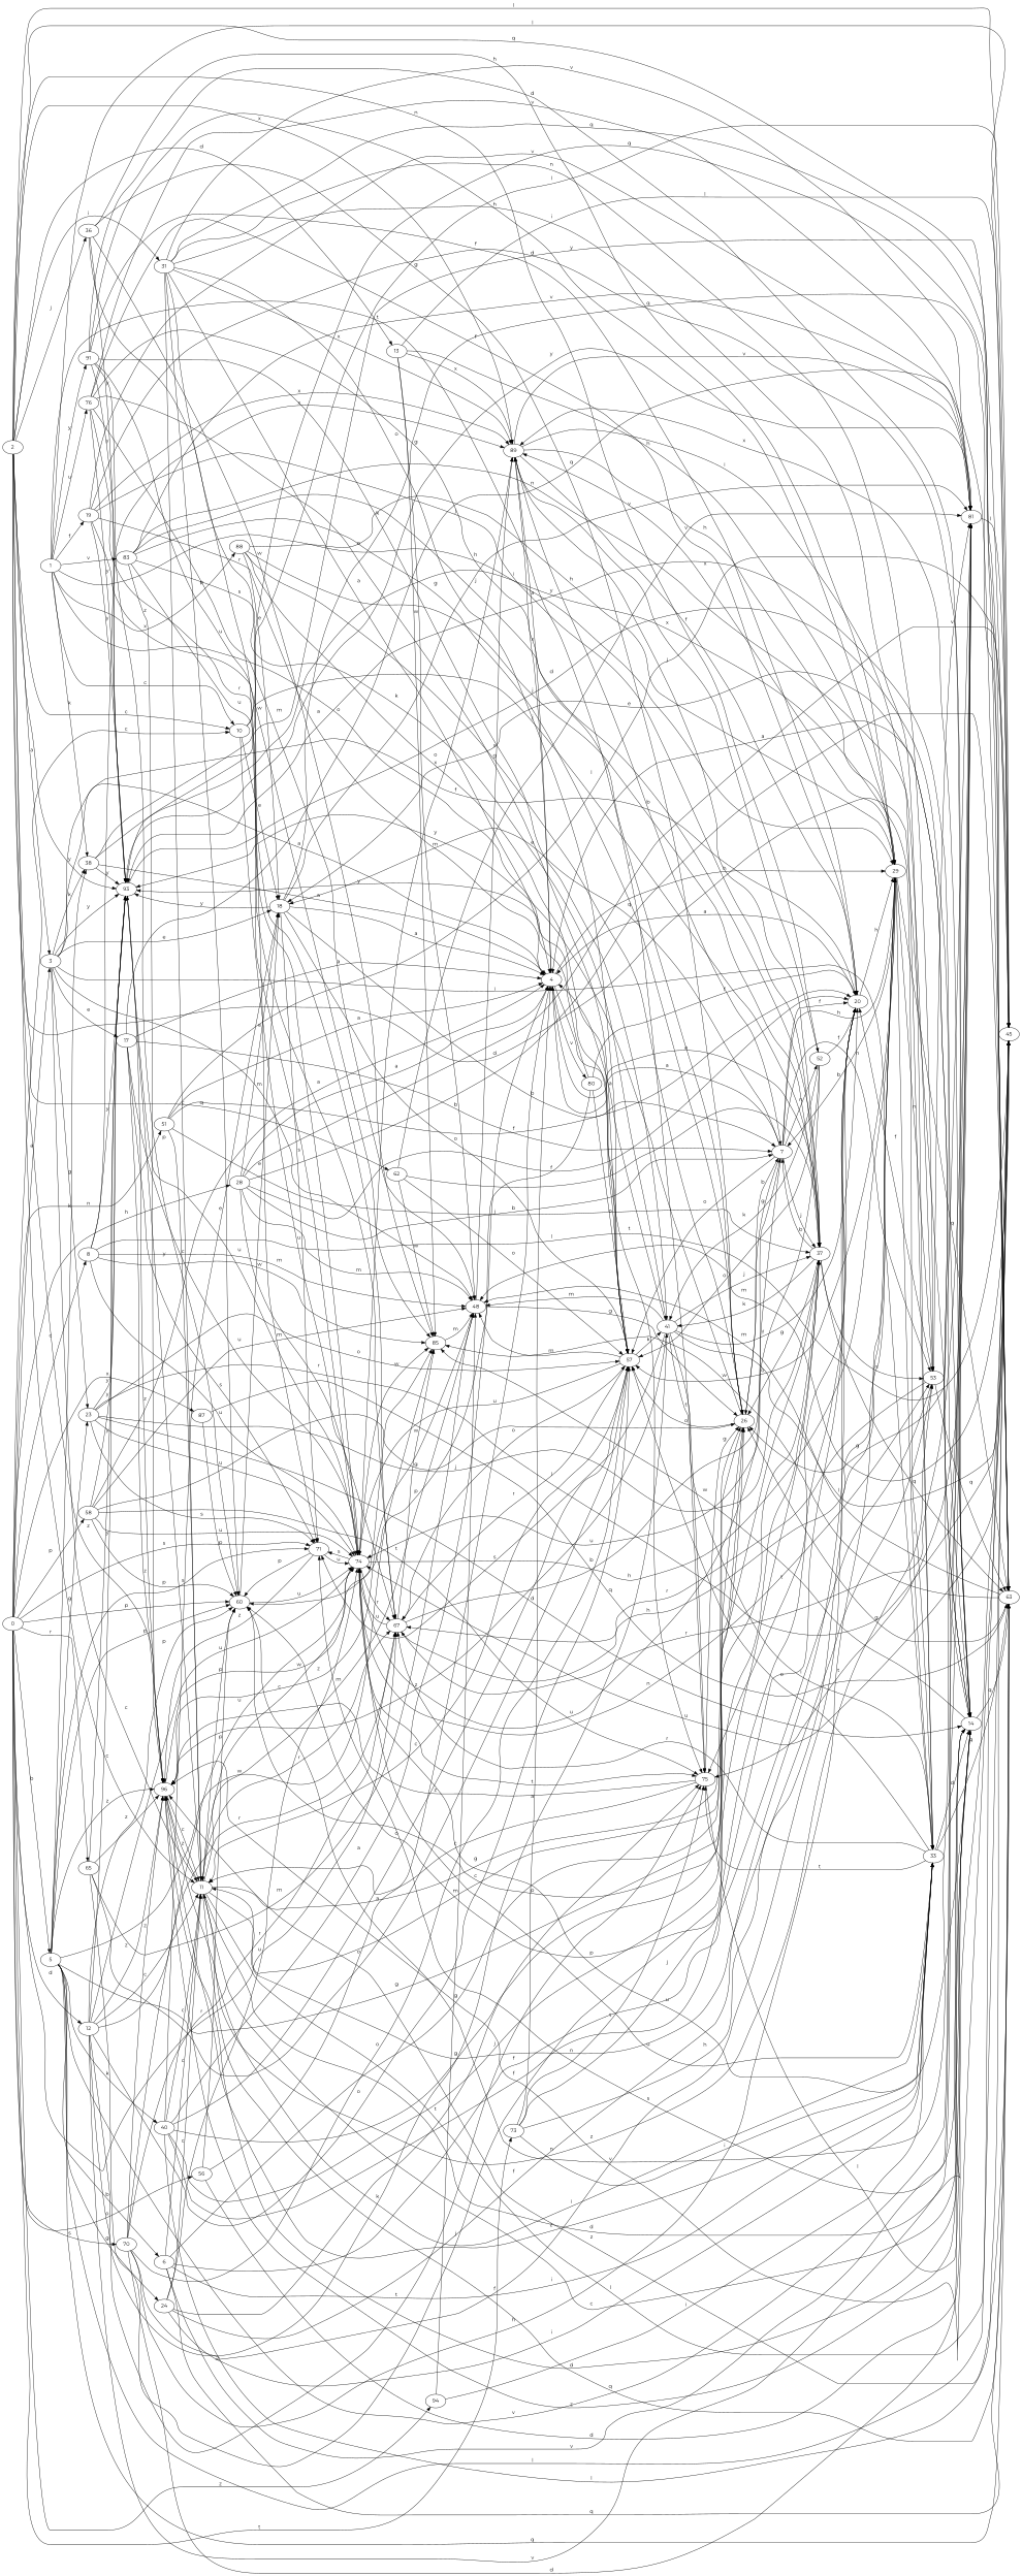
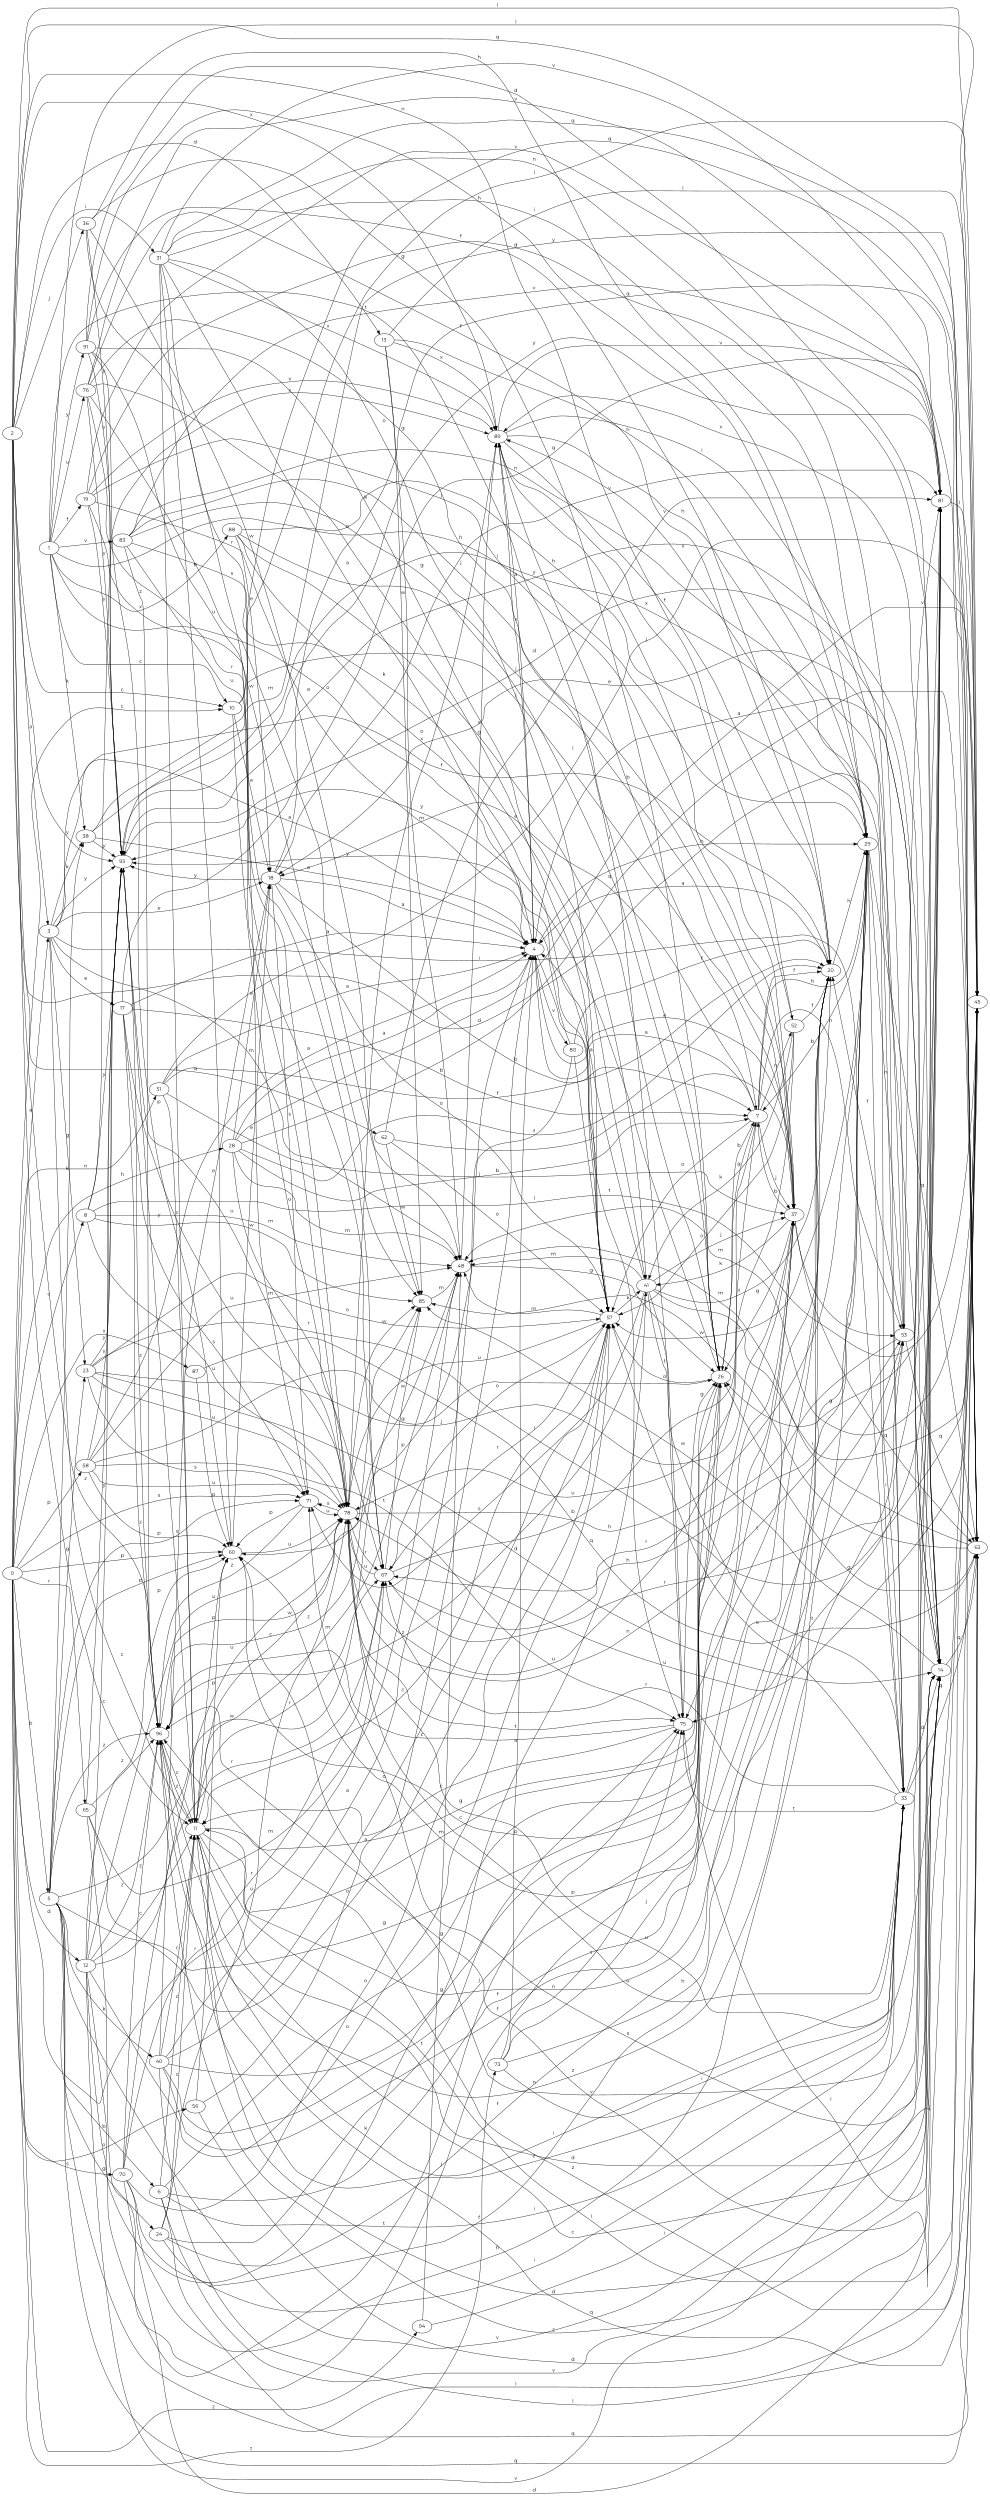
  strict digraph {
    fontname=Montserrat
    rankdir=LR
    node [fontname=Montserrat]
    edge [fontname=Montserrat]
    0
    3
    5
    8
    10
    12
    28
    51
    56
    58
    60
    65
    67
    70
    71
    73
    87
    94
    38
    11
    93
    4
    17
    18
    n25 [label=20]
    23
    33
    48
    45
    63
    96
    6
    24
    26
    40
    81
    85
    89
-   78 [label=74]
+   78
    37
    57
    75
    41
    7
    14
    29
    1
    19
    76
    83
    88
    91
    53
    2
    13
    31
    36
    52
    62
    80
    0 -> 3 [label=a]
    0 -> 5 [label=b]
    0 -> 8 [label=c]
    0 -> 10 [label=c]
    0 -> 12 [label=d]
    0 -> 28 [label=h]
    0 -> 51 [label=n]
    0 -> 56 [label=o]
    0 -> 58 [label=p]
    0 -> 60 [label=p]
    0 -> 65 [label=r]
    0 -> 67 [label=r]
    0 -> 70 [label=s]
    0 -> 71 [label=s]
    0 -> 73 [label=t]
    0 -> 87 [label=x]
    0 -> 94 [label=z]
    3 -> 38 [label=k]
    3 -> 11 [label=c]
    3 -> 93 [label=y]
    3 -> 4 [label=a]
    3 -> 17 [label=e]
    3 -> 18 [label=e]
    3 -> n25 [label=f]
    3 -> 23 [label=g]
    3 -> 33 [label=i]
    3 -> 48 [label=m]
    5 -> 60 [label=p]
    5 -> 71 [label=s]
    5 -> 38 [label=k]
    5 -> 23 [label=g]
    5 -> 45 [label=l]
    5 -> 63 [label=q]
    5 -> 96 [label=z]
    5 -> 6 [label=b]
    5 -> 24 [label=g]
    5 -> 26 [label=g]
    5 -> 40 [label=k]
    5 -> 81 [label=v]
    5 -> 85 [label=w]
    8 -> 93 [label=y]
    8 -> 48 [label=m]
    8 -> 45 [label=l]
    8 -> 85 [label=w]
    8 -> 89 [label=x]
    8 -> 78 [label=u]
    10 -> 18 [label=e]
    10 -> 63 [label=q]
    10 -> 78 [label=u]
    10 -> 37 [label=j]
    12 -> 60 [label=p]
    12 -> 67 [label=r]
    12 -> 11 [label=c]
    12 -> 93 [label=y]
    12 -> 96 [label=z]
    12 -> 81 [label=v]
    12 -> 78 [label=u]
    12 -> 57 [label=o]
    12 -> 75 [label=t]
    12 -> 41 [label=k]
    28 -> 67 [label=r]
    28 -> 4 [label=a]
    28 -> 18 [label=e]
    28 -> n25 [label=f]
    28 -> 48 [label=m]
    28 -> 45 [label=l]
    28 -> 63 [label=q]
    28 -> 7 [label=b]
    51 -> 11 [label=c]
    51 -> 4 [label=a]
    51 -> n25 [label=f]
    51 -> 45 [label=l]
    51 -> 37 [label=j]
    56 -> 60 [label=p]
    56 -> 4 [label=a]
    56 -> 14 [label=d]
    58 -> 60 [label=p]
    58 -> 93 [label=y]
    58 -> 4 [label=a]
    58 -> 48 [label=m]
    58 -> 26 [label=g]
    58 -> 78 [label=u]
    58 -> 75 [label=t]
    60 -> 18 [label=e]
    60 -> 81 [label=v]
    60 -> 78 [label=u]
    65 -> 93 [label=y]
    65 -> 48 [label=m]
    65 -> 96 [label=z]
    65 -> 37 [label=j]
    65 -> 57 [label=o]
    67 -> 85 [label=w]
    67 -> 78 [label=u]
    67 -> 57 [label=o]
    67 -> 7 [label=b]
    67 -> 29 [label=h]
    70 -> 67 [label=r]
    70 -> n25 [label=f]
    70 -> 96 [label=z]
    70 -> 78 [label=u]
    70 -> 57 [label=o]
    70 -> 14 [label=d]
    70 -> 29 [label=h]
    71 -> 60 [label=p]
    71 -> 96 [label=z]
    71 -> 78 [label=u]
    73 -> 4 [label=a]
    73 -> 33 [label=i]
    73 -> 37 [label=j]
    73 -> 75 [label=t]
    73 -> 29 [label=h]
    87 -> 60 [label=p]
    87 -> 63 [label=q]
    94 -> 33 [label=i]
    94 -> 48 [label=m]
    38 -> 93 [label=y]
    38 -> 4 [label=a]
    38 -> 33 [label=i]
    38 -> 45 [label=l]
    11 -> 60 [label=p]
    11 -> 67 [label=r]
    11 -> 93 [label=y]
    11 -> 33 [label=i]
    11 -> 48 [label=m]
    11 -> 45 [label=l]
    11 -> 63 [label=q]
    11 -> 96 [label=z]
    11 -> 26 [label=g]
    11 -> 14 [label=d]
    11 -> 53 [label=n]
    93 -> 96 [label=z]
    93 -> 78 [label=u]
    93 -> 14 [label=d]
    4 -> 89 [label=x]
    4 -> 75 [label=t]
    4 -> 29 [label=h]
    4 -> 80 [label=v]
    17 -> 71 [label=s]
    17 -> 4 [label=a]
    17 -> 63 [label=q]
    17 -> 96 [label=z]
    17 -> 78 [label=u]
    17 -> 7 [label=b]
    18 -> 71 [label=s]
    18 -> 93 [label=y]
    18 -> 4 [label=a]
    18 -> 63 [label=q]
    18 -> 81 [label=v]
    18 -> 57 [label=o]
    18 -> 7 [label=b]
    n25 -> 4 [label=a]
    n25 -> 75 [label=t]
    n25 -> 29 [label=h]
    23 -> 71 [label=s]
    23 -> 93 [label=y]
    23 -> 45 [label=l]
    23 -> 78 [label=u]
    23 -> 37 [label=j]
    23 -> 57 [label=o]
    23 -> 14 [label=d]
    33 -> 67 [label=r]
    33 -> 63 [label=q]
    33 -> 96 [label=z]
    33 -> 78 [label=u]
    33 -> 57 [label=o]
    33 -> 75 [label=t]
    33 -> 14 [label=d]
    48 -> 96 [label=z]
    48 -> 26 [label=g]
    48 -> 89 [label=x]
    45 -> 93 [label=y]
    45 -> 48 [label=m]
    45 -> 96 [label=z]
    45 -> 78 [label=u]
    63 -> 48 [label=m]
    63 -> 96 [label=z]
    63 -> 26 [label=g]
    63 -> 85 [label=w]
    96 -> 11 [label=c]
    96 -> 85 [label=w]
    96 -> 14 [label=d]
    96 -> 53 [label=n]
    6 -> 11 [label=c]
    6 -> n25 [label=f]
    6 -> 33 [label=i]
    6 -> 63 [label=q]
    6 -> 26 [label=g]
    6 -> 81 [label=v]
    24 -> 11 [label=c]
    24 -> n25 [label=f]
    24 -> 33 [label=i]
    24 -> 78 [label=u]
    24 -> 75 [label=t]
    26 -> 11 [label=c]
    26 -> 93 [label=y]
    26 -> 57 [label=o]
    26 -> 7 [label=b]
    40 -> 11 [label=c]
    40 -> 4 [label=a]
    40 -> 18 [label=e]
    40 -> n25 [label=f]
    40 -> 45 [label=l]
    40 -> 26 [label=g]
    40 -> 37 [label=j]
    40 -> 57 [label=o]
    81 -> 67 [label=r]
    81 -> 93 [label=y]
    81 -> 45 [label=l]
    81 -> 26 [label=g]
    81 -> 75 [label=t]
    85 -> 48 [label=m]
    89 -> 4 [label=a]
    89 -> n25 [label=f]
    89 -> 33 [label=i]
    89 -> 81 [label=v]
    89 -> 37 [label=j]
    89 -> 7 [label=b]
    89 -> 29 [label=h]
    78 -> 67 [label=r]
    78 -> 71 [label=s]
    78 -> 11 [label=c]
    78 -> 85 [label=w]
    78 -> 89 [label=x]
    78 -> 75 [label=t]
    78 -> 29 [label=h]
    78 -> 53 [label=n]
    37 -> 60 [label=p]
    37 -> 4 [label=a]
    37 -> 63 [label=q]
    37 -> 26 [label=g]
    37 -> 41 [label=k]
    37 -> 7 [label=b]
    37 -> 53 [label=n]
    57 -> 67 [label=r]
    57 -> 11 [label=c]
    57 -> 48 [label=m]
    57 -> 78 [label=u]
    57 -> 41 [label=k]
    75 -> 11 [label=c]
    75 -> 45 [label=l]
    75 -> 96 [label=z]
    75 -> 26 [label=g]
    41 -> 71 [label=s]
    41 -> 4 [label=a]
    41 -> n25 [label=f]
    41 -> 33 [label=i]
    41 -> 48 [label=m]
    41 -> 45 [label=l]
    41 -> 96 [label=z]
    41 -> 37 [label=j]
    41 -> 75 [label=t]
    7 -> 4 [label=a]
    7 -> 18 [label=e]
    7 -> n25 [label=f]
    7 -> 26 [label=g]
    7 -> 78 [label=u]
    7 -> 37 [label=j]
    7 -> 57 [label=o]
    7 -> 29 [label=h]
    7 -> 53 [label=n]
    7 -> 52 [label=n]
    14 -> 71 [label=s]
    14 -> 11 [label=c]
    14 -> 93 [label=y]
    14 -> 4 [label=a]
    14 -> 18 [label=e]
    14 -> 63 [label=q]
    14 -> 96 [label=z]
    14 -> 85 [label=w]
    14 -> 89 [label=x]
    14 -> 78 [label=u]
    29 -> 33 [label=i]
    29 -> 63 [label=q]
    29 -> 89 [label=x]
    29 -> 57 [label=o]
    29 -> 7 [label=b]
    29 -> 53 [label=n]
    1 -> 10 [label=c]
    1 -> 38 [label=k]
    1 -> 45 [label=l]
    1 -> 57 [label=o]
    1 -> 75 [label=t]
    1 -> 29 [label=h]
    1 -> 19 [label=f]
    1 -> 76 [label=u]
    1 -> 83 [label=v]
    1 -> 88 [label=x]
    1 -> 91 [label=y]
    19 -> 93 [label=y]
    19 -> 4 [label=a]
    19 -> 81 [label=v]
    19 -> 85 [label=w]
    19 -> 89 [label=x]
    19 -> 37 [label=j]
    19 -> 14 [label=d]
    76 -> 67 [label=r]
    76 -> 93 [label=y]
    76 -> n25 [label=f]
    76 -> 48 [label=m]
    76 -> 26 [label=g]
    76 -> 81 [label=v]
    76 -> 57 [label=o]
    83 -> 96 [label=z]
    83 -> 26 [label=g]
    83 -> 81 [label=v]
    83 -> 78 [label=u]
    83 -> 37 [label=j]
    83 -> 41 [label=k]
    83 -> 53 [label=n]
    88 -> 18 [label=e]
    88 -> 26 [label=g]
    88 -> 37 [label=j]
    88 -> 57 [label=o]
    88 -> 29 [label=h]
    91 -> 60 [label=p]
    91 -> 93 [label=y]
    91 -> n25 [label=f]
    91 -> 78 [label=u]
    91 -> 41 [label=k]
    91 -> 14 [label=d]
    91 -> 29 [label=h]
    53 -> 60 [label=p]
    53 -> 67 [label=r]
    53 -> n25 [label=f]
    53 -> 63 [label=q]
    53 -> 81 [label=v]
    2 -> 3 [label=a]
    2 -> 10 [label=c]
    2 -> 11 [label=c]
    2 -> 93 [label=y]
    2 -> 45 [label=l]
    2 -> 63 [label=q]
    2 -> 96 [label=z]
    2 -> 89 [label=x]
    2 -> 14 [label=d]
    2 -> 13 [label=d]
    2 -> 31 [label=i]
    2 -> 36 [label=j]
    2 -> 52 [label=n]
    2 -> 62 [label=q]
    13 -> 48 [label=m]
    13 -> 45 [label=l]
    13 -> 85 [label=w]
    13 -> 89 [label=x]
    13 -> 29 [label=h]
    31 -> 60 [label=p]
    31 -> 71 [label=s]
    31 -> 11 [label=c]
    31 -> 4 [label=a]
    31 -> 33 [label=i]
    31 -> 63 [label=q]
    31 -> 81 [label=v]
    31 -> 89 [label=x]
    31 -> 57 [label=o]
    31 -> 53 [label=n]
    36 -> 67 [label=r]
    36 -> 93 [label=y]
    36 -> 26 [label=g]
    36 -> 85 [label=w]
    36 -> 29 [label=h]
    52 -> n25 [label=f]
    52 -> 89 [label=x]
    52 -> 78 [label=u]
    52 -> 57 [label=o]
    52 -> 41 [label=k]
    62 -> 81 [label=v]
    62 -> 85 [label=w]
    62 -> 37 [label=j]
    62 -> 57 [label=o]
    80 -> 60 [label=p]
    80 -> 93 [label=y]
    80 -> n25 [label=f]
    80 -> 57 [label=o]
  }
